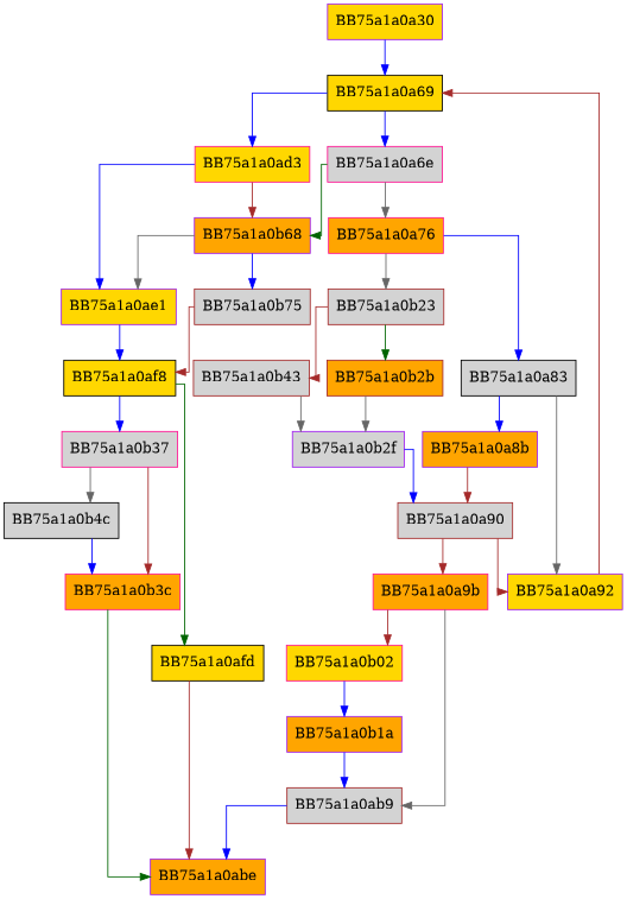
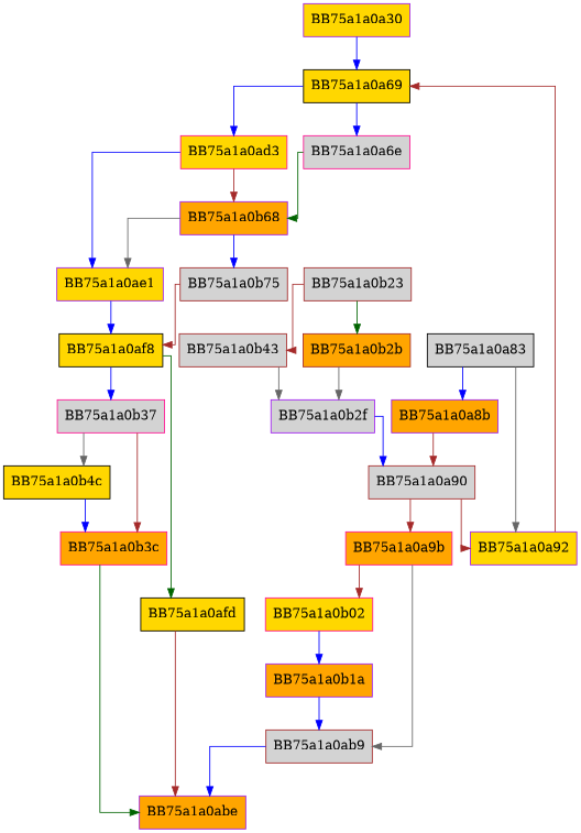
  digraph {
    splines=ortho
    node [color=purple fillcolor=lightgrey shape=box style=filled]
    edge [color=blue]
    BB75a1a0a30 [fillcolor=gold]
    BB75a1a0a69 [color=black fillcolor=gold]
    BB75a1a0ad3 [color=deeppink fillcolor=gold]
    BB75a1a0a6e [color=deeppink]
    BB75a1a0b68 [fillcolor=orange]
    BB75a1a0ae1 [fillcolor=gold]
-   BB75a1a0a76 [color=deeppink fillcolor=orange]
    BB75a1a0b75 [color=brown]
    BB75a1a0af8 [color=black fillcolor=gold]
    BB75a1a0b23 [color=brown]
    BB75a1a0a83 [color=black]
    BB75a1a0b43 [color=brown]
    BB75a1a0b2b [color=brown fillcolor=orange]
    BB75a1a0a92 [fillcolor=gold]
    BB75a1a0a8b [fillcolor=orange]
    BB75a1a0b2f
    BB75a1a0a90 [color=brown]
    BB75a1a0a9b [color=deeppink fillcolor=orange]
    BB75a1a0b02 [color=deeppink fillcolor=gold]
    BB75a1a0ab9 [color=brown]
    BB75a1a0b1a [fillcolor=orange]
    BB75a1a0abe [fillcolor=orange]
    BB75a1a0b37 [color=deeppink]
    BB75a1a0afd [color=black fillcolor=gold]
-   BB75a1a0b4c [color=black]
+   BB75a1a0b4c [color=black fillcolor=gold]
    BB75a1a0b3c [color=deeppink fillcolor=orange]
    BB75a1a0a30 -> BB75a1a0a69
    BB75a1a0a69 -> BB75a1a0ad3
    BB75a1a0a69 -> BB75a1a0a6e
    BB75a1a0ad3 -> BB75a1a0b68 [color=brown]
    BB75a1a0ad3 -> BB75a1a0ae1
    BB75a1a0a6e -> BB75a1a0b68 [color=darkgreen]
-   BB75a1a0a6e -> BB75a1a0a76 [color=gray40]
    BB75a1a0b68 -> BB75a1a0ae1 [color=gray40]
    BB75a1a0b68 -> BB75a1a0b75
    BB75a1a0ae1 -> BB75a1a0af8
-   BB75a1a0a76 -> BB75a1a0b23 [color=gray40]
-   BB75a1a0a76 -> BB75a1a0a83
    BB75a1a0b75 -> BB75a1a0af8 [color=brown]
    BB75a1a0af8 -> BB75a1a0b37
    BB75a1a0af8 -> BB75a1a0afd [color=darkgreen]
    BB75a1a0b23 -> BB75a1a0b43 [color=brown]
    BB75a1a0b23 -> BB75a1a0b2b [color=darkgreen]
    BB75a1a0a83 -> BB75a1a0a92 [color=gray40]
    BB75a1a0a83 -> BB75a1a0a8b
    BB75a1a0b43 -> BB75a1a0b2f [color=gray40]
    BB75a1a0b2b -> BB75a1a0b2f [color=gray40]
    BB75a1a0a92 -> BB75a1a0a69 [color=brown]
    BB75a1a0a8b -> BB75a1a0a90 [color=brown]
    BB75a1a0b2f -> BB75a1a0a90
    BB75a1a0a90 -> BB75a1a0a92 [color=brown]
    BB75a1a0a90 -> BB75a1a0a9b [color=brown]
    BB75a1a0a9b -> BB75a1a0b02 [color=brown]
    BB75a1a0a9b -> BB75a1a0ab9 [color=gray40]
    BB75a1a0b02 -> BB75a1a0b1a
    BB75a1a0ab9 -> BB75a1a0abe
    BB75a1a0b1a -> BB75a1a0ab9
    BB75a1a0b37 -> BB75a1a0b4c [color=gray40]
    BB75a1a0b37 -> BB75a1a0b3c [color=brown]
    BB75a1a0afd -> BB75a1a0abe [color=brown]
    BB75a1a0b4c -> BB75a1a0b3c
    BB75a1a0b3c -> BB75a1a0abe [color=darkgreen]
  }
